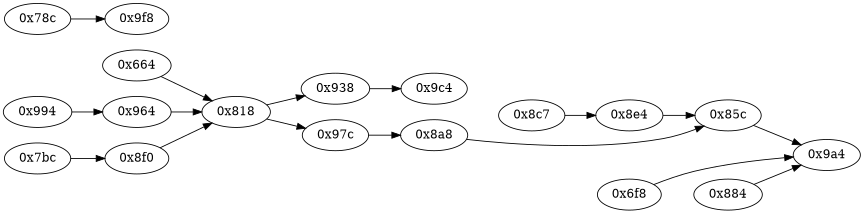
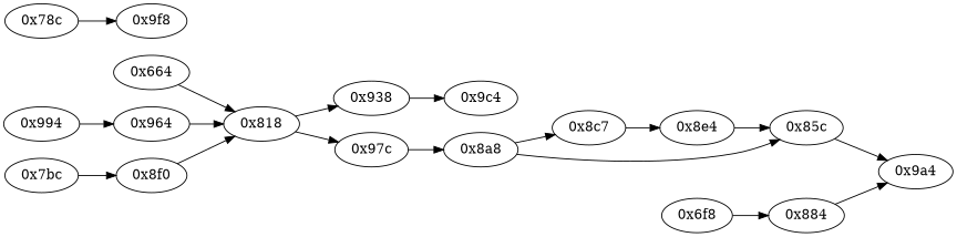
  strict digraph {
    rankdir=LR
    node [opcode="[u'ldr', u'ldr', u'b']"]
    "0x664" [opcode="[u'push', u'add', u'sub', u'stm', u'ldr', u'add', u'ldr', u'ldr', u'str', u'ldr', u'ldr', u'str', u'ldr', u'str', u'ldr', u'b']"]
    "0x818" [opcode="[u'str', u'str', u'str', u'str', u'ldr', u'ldr', u'orr', u'ldr', u'ldr', u'mov', u'b']"]
    "0x994" [opcode="[u'str', u'ldr', u'ldr', u'b']"]
    "0x964" [opcode="[u'ldr', u'ldr', u'mov', u'mov', u'mov', u'b']"]
    "0x8f0" [opcode="[u'ldr', u'ldr', u'mov', u'str', u'ldr', u'ldr', u'ldr', u'smull', u'add', u'asr', u'asr', u'add', u'ldr', u'smull', u'ldr', u'asr', u'add', u'b']"]
    "0x938" [opcode="[u'ldr', u'ldr', u'smull', u'asr', u'add', u'add', u'add', u'sub', u'str', u'ldr', u'b']"]
    "0x97c" [opcode="[u'ldr', u'cmp', u'mov', u'strb', u'ldr', u'b']"]
    "0x9c4" [opcode="[u'ldr', u'ldr', u'smull', u'asr', u'add', u'add', u'add', u'sub', u'ldr', u'add', u'str', u'ldr', u'b']"]
    "0x8a8" [opcode="[u'ldrb', u'ldr', u'cmp', u'ldr', u'ldr', u'mov', u'b']"]
    n10 [label="0x8c7" opcode="[u'ldr', u'add', u'str', u'ldr', u'ldr', u'str', u'ldr', u'b']"]
    "0x85c" [opcode="[u'ldr', u'sub', u'mov', u'b']"]
    "0x8e4"
    "0x9a4" [opcode="[u'str', u'str', u'ldr', u'ldr', u'and', u'ldr', u'add', u'b']"]
    "0x7bc" [opcode="[u'ldr', u'ldr', u'add', u'str', u'ldr', u'add', u'bic', u'sub', u'str', u'ldr', u'add', u'str', u'ldr', u'add', u'str', u'ldr', u'b']"]
    "0x884" [opcode="[u'ldr', u'ldr', u'ldr', u'ldr', u'add', u'b']"]
    "0x9f8" [opcode="[u'ldr', u'ldr', u'ldr', u'ldr', u'ldr', u'sub', u'sub', u'pop']"]
    "0x78c"
    "0x6f8" [opcode="[u'ldr', u'add', u'lsl', u'str', u'ldr', u'sub', u'str', u'ldr', u'ldr', u'str', u'ldr', u'b']"]
    "0x664" -> "0x818"
    "0x818" -> "0x938"
    "0x818" -> "0x97c"
    "0x994" -> "0x964"
    "0x964" -> "0x818"
    "0x8f0" -> "0x818"
    "0x938" -> "0x9c4"
    "0x97c" -> "0x8a8"
+   "0x8a8" -> n10
    "0x8a8" -> "0x85c"
    n10 -> "0x8e4"
    "0x85c" -> "0x9a4"
    "0x8e4" -> "0x85c"
    "0x7bc" -> "0x8f0"
    "0x884" -> "0x9a4"
    "0x78c" -> "0x9f8"
-   "0x6f8" -> "0x9a4"
+   "0x6f8" -> "0x884"
  }
